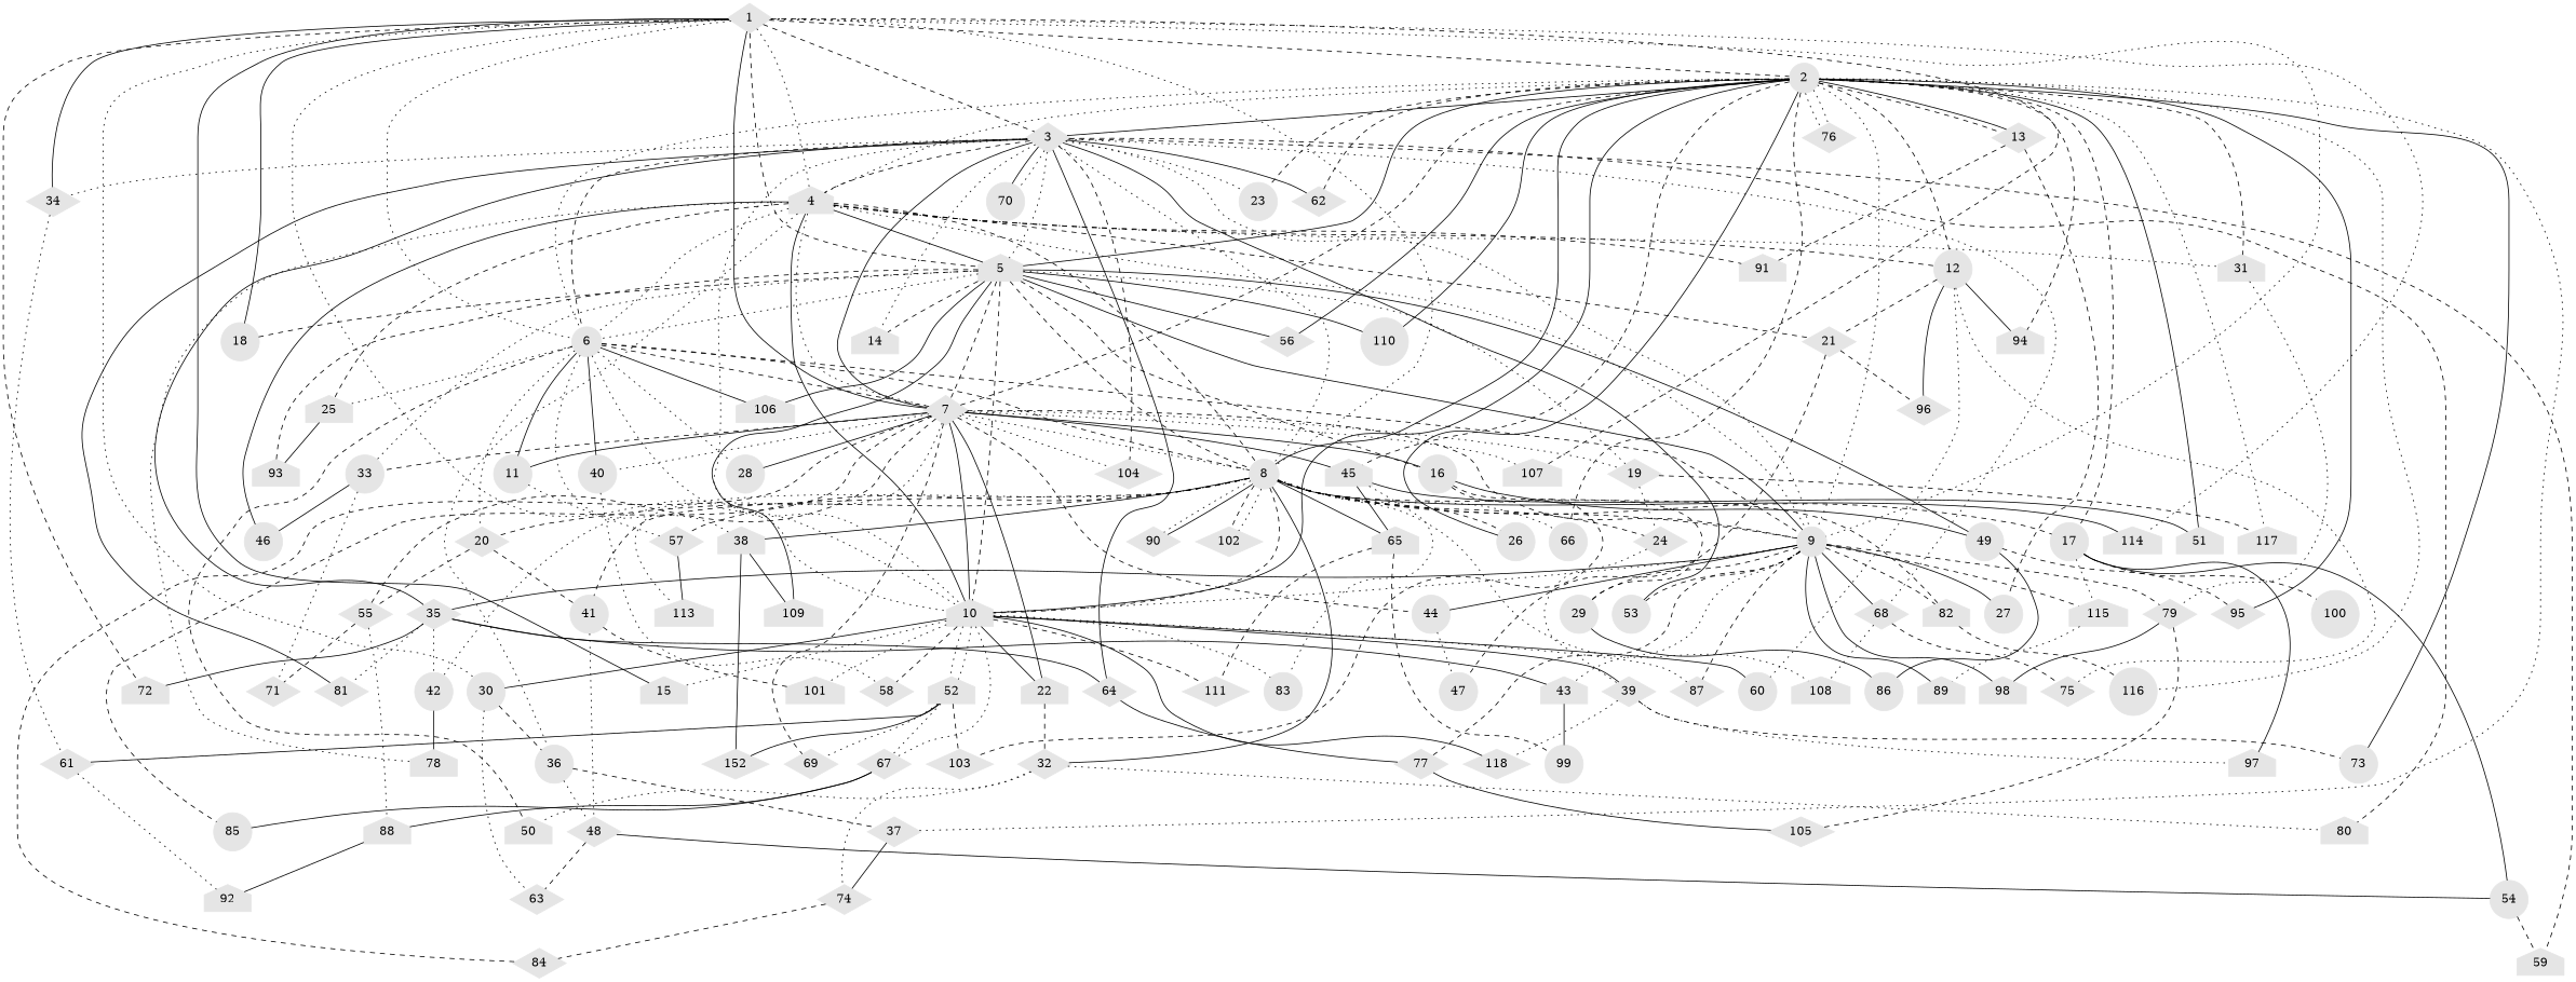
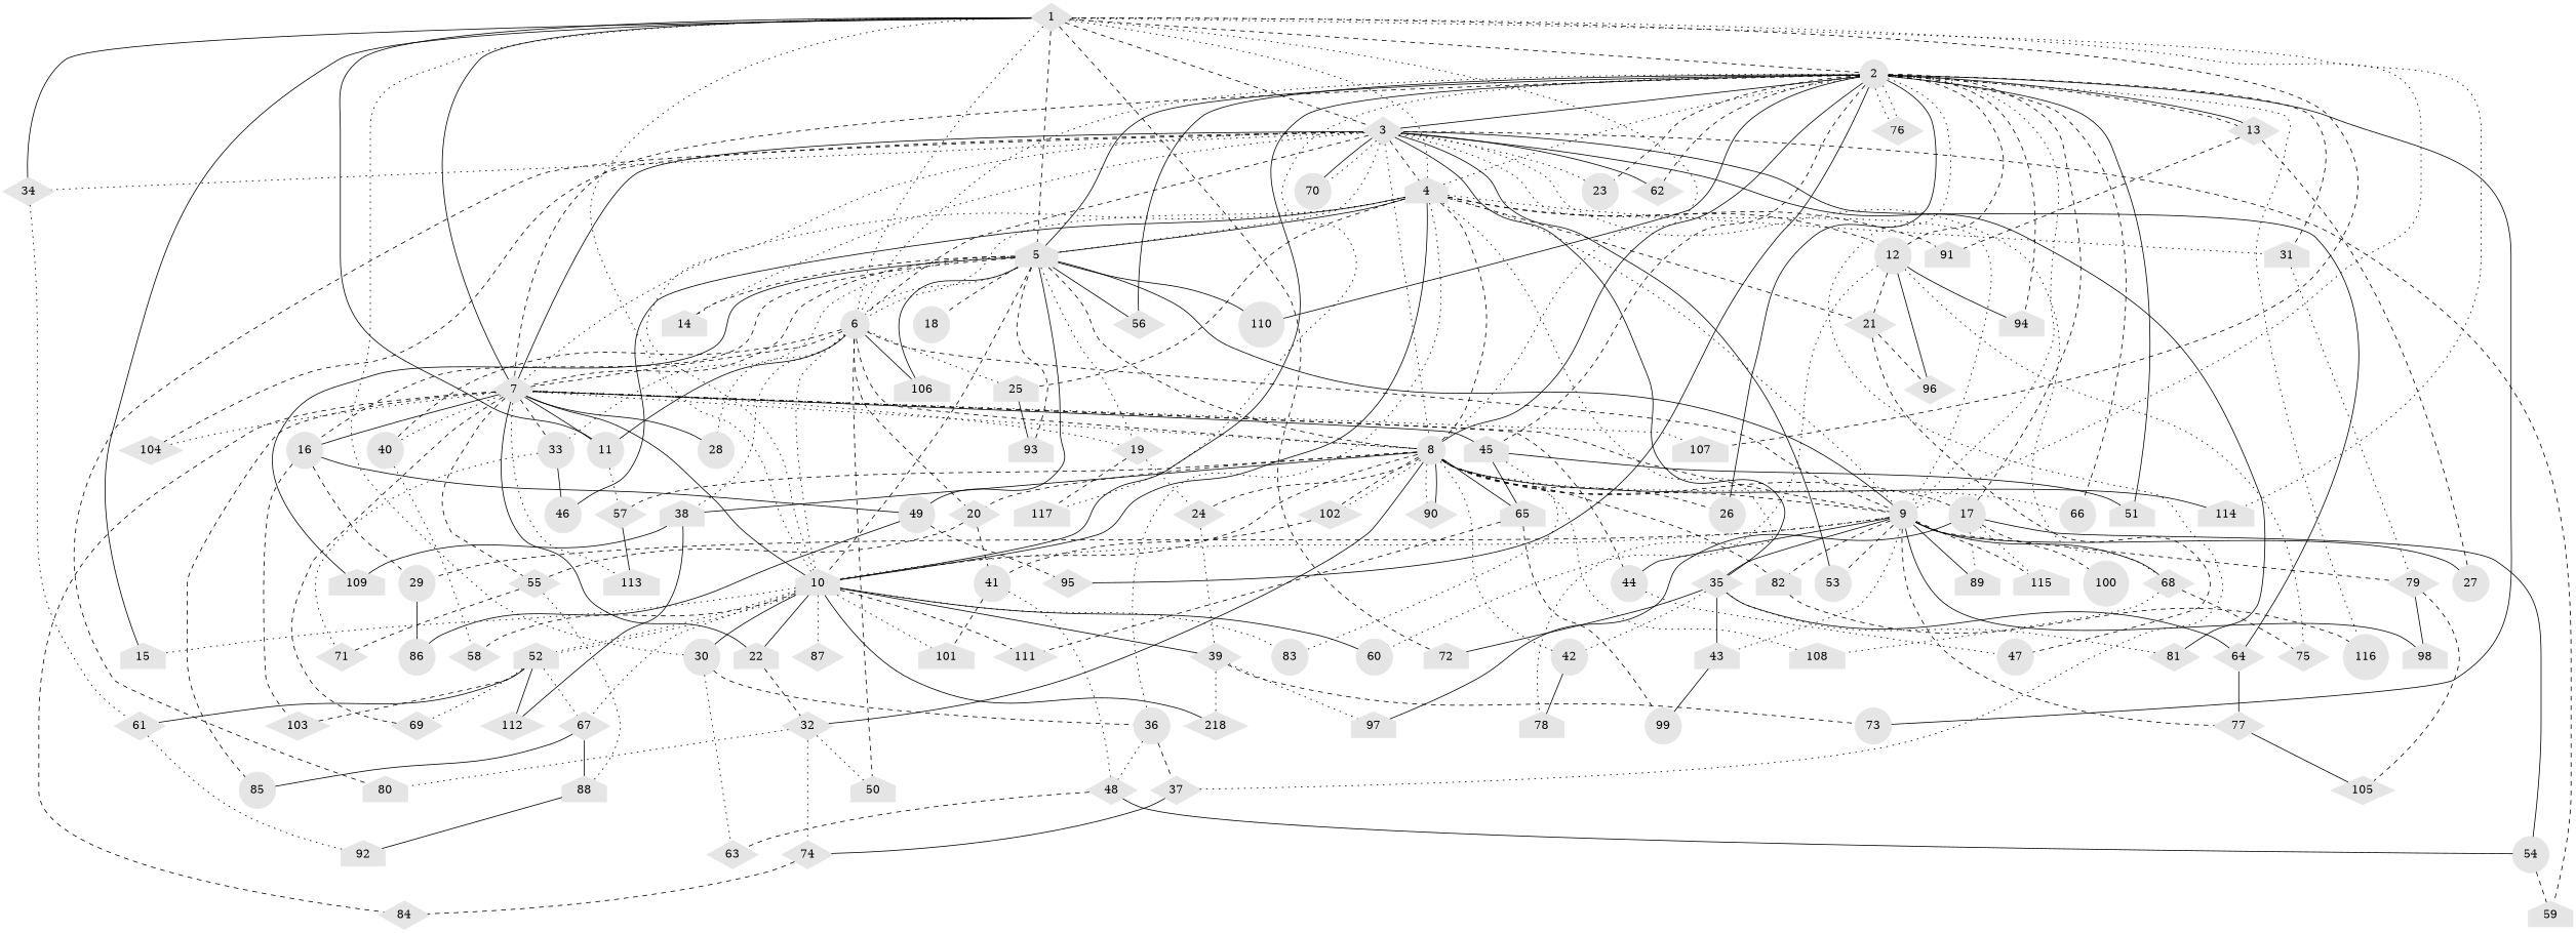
  graph {
    node [color=gray90 shape=diamond style=filled]
    edge [style=dashed]
    2 [shape=circle]
    1
    3
    4 [shape=house]
    5 [shape=house]
    6 [shape=circle]
    7
    8 [shape=circle]
    9 [shape=circle]
    10 [shape=house]
    15 [shape=house]
    18 [shape=circle]
    30 [shape=circle]
    34
    72 [shape=house]
    107 [shape=house]
    114 [shape=house]
    12 [shape=circle]
    13
    17 [shape=circle]
    23 [shape=circle]
    26 [shape=circle]
    31 [shape=house]
    37
    45 [shape=house]
    51 [shape=house]
    56
    62
    66 [shape=circle]
    73 [shape=circle]
    76
    94 [shape=house]
    95
    110 [shape=circle]
    116 [shape=circle]
    117 [shape=house]
    14 [shape=house]
    35
    53 [shape=circle]
    59 [shape=house]
    64
    68
    70 [shape=circle]
    80 [shape=house]
    81
    104
    21
    25 [shape=house]
    36 [shape=circle]
    46 [shape=circle]
    78 [shape=house]
    91 [shape=house]
    16 [shape=circle]
    19
    33 [shape=circle]
    49 [shape=circle]
    93 [shape=house]
    106 [shape=house]
    109 [shape=house]
    11 [shape=circle]
    20
    28 [shape=circle]
    38 [shape=house]
    40 [shape=circle]
    50 [shape=house]
    22 [shape=house]
    44 [shape=circle]
    55
    69
    84
    85 [shape=circle]
    113 [shape=house]
    24
    32
    41 [shape=circle]
    42 [shape=circle]
    57
    65 [shape=house]
    82 [shape=house]
    90
    102
    108 [shape=house]
    27 [shape=circle]
    29 [shape=circle]
    43 [shape=house]
    77
    79
    87
    89 [shape=house]
    98 [shape=house]
    115 [shape=house]
    39
    52 [shape=house]
    58
    60 [shape=circle]
    67
    83 [shape=circle]
    101 [shape=house]
    111
-   118
+   118 [label=218]
    63
    61
    75
    96
    100 [shape=circle]
    54 [shape=circle]
    97 [shape=house]
    74
    47 [shape=circle]
    48
    103
    71
    86 [shape=circle]
-   112 [label=152]
+   112
    88 [shape=house]
    99 [shape=circle]
    105
    92 [shape=house]
    2 -- 3 [style=solid]
    2 -- 4 [style=dotted]
    2 -- 5 [style=solid]
    2 -- 6 [style=dotted]
    2 -- 7
    2 -- 8 [style=solid]
    2 -- 9 [style=dotted]
    2 -- 10 [style=solid]
    2 -- 12
    2 -- 13
    2 -- 13 [style=solid]
    2 -- 17
    2 -- 23
    2 -- 26 [style=solid]
    2 -- 31
    2 -- 37 [style=dotted]
    2 -- 45
    2 -- 51 [style=solid]
    2 -- 56 [style=solid]
    2 -- 62
    2 -- 66
    2 -- 73 [style=solid]
    2 -- 76 [style=dotted]
    2 -- 76 [style=dotted]
    2 -- 94
    2 -- 95 [style=solid]
    2 -- 110 [style=solid]
    2 -- 116 [style=dotted]
    2 -- 117 [style=dotted]
    1 -- 2
    1 -- 3
    1 -- 4 [style=dotted]
    1 -- 5
    1 -- 6 [style=dotted]
    1 -- 7 [style=solid]
    1 -- 8 [style=dotted]
    1 -- 9 [style=dotted]
    1 -- 10 [style=dotted]
    1 -- 15 [style=solid]
-   1 -- 18 [style=solid]
+   1 -- 11 [style=solid]
    1 -- 30 [style=dotted]
    1 -- 34 [style=solid]
    1 -- 72
    1 -- 107
    1 -- 114 [style=dotted]
    3 -- 4
    3 -- 5 [style=dotted]
    3 -- 6
    3 -- 7 [style=solid]
    3 -- 8 [style=dotted]
    3 -- 9 [style=dotted]
    3 -- 10 [style=dotted]
    3 -- 34 [style=dotted]
    3 -- 23 [style=dotted]
    3 -- 62 [style=solid]
    3 -- 14 [style=dotted]
    3 -- 35 [style=solid]
    3 -- 53 [style=solid]
    3 -- 59
    3 -- 64 [style=solid]
    3 -- 68 [style=dotted]
    3 -- 70 [style=solid]
    3 -- 70 [style=dotted]
    3 -- 80
    3 -- 81 [style=solid]
    3 -- 104
    4 -- 5 [style=solid]
    4 -- 6 [style=dotted]
    4 -- 7 [style=dotted]
    4 -- 8
    4 -- 9 [style=dotted]
    4 -- 10 [style=solid]
    4 -- 12
    4 -- 31 [style=dotted]
    4 -- 21
    4 -- 25
    4 -- 36 [style=dotted]
    4 -- 46 [style=solid]
    4 -- 78 [style=dotted]
    4 -- 91
    5 -- 6 [style=dotted]
    5 -- 7
    5 -- 8
    5 -- 9 [style=solid]
    5 -- 10
    5 -- 18
    5 -- 56 [style=solid]
    5 -- 110 [style=solid]
    5 -- 14
    5 -- 16
    5 -- 19 [style=dotted]
    5 -- 33 [style=dotted]
    5 -- 49 [style=solid]
    5 -- 93
    5 -- 106 [style=solid]
    5 -- 109 [style=solid]
    6 -- 7
    6 -- 8
    6 -- 9
    6 -- 10 [style=dotted]
    6 -- 25 [style=dotted]
    6 -- 106 [style=solid]
    6 -- 11 [style=solid]
-   6 -- 20 [style=dotted]
+   6 -- 20
    6 -- 28 [style=dotted]
    6 -- 38 [style=dotted]
-   6 -- 40 [style=solid]
+   6 -- 40
    6 -- 50
    7 -- 8 [style=dotted]
    7 -- 9
    7 -- 10 [style=solid]
    7 -- 107 [style=dotted]
    7 -- 45 [style=solid]
    7 -- 104 [style=dotted]
    7 -- 16 [style=solid]
    7 -- 19 [style=dotted]
    7 -- 33
    7 -- 11 [style=solid]
    7 -- 28 [style=solid]
    7 -- 40 [style=dotted]
    7 -- 22 [style=solid]
    7 -- 44
    7 -- 55
    7 -- 69
    7 -- 84
    7 -- 85
    7 -- 113 [style=dotted]
    8 -- 9
    8 -- 10
    8 -- 114 [style=solid]
    8 -- 17
    8 -- 26
    8 -- 66 [style=dotted]
    8 -- 20
    8 -- 38 [style=solid]
    8 -- 24
    8 -- 32 [style=solid]
-   8 -- 41
+   102 -- 41
    8 -- 42 [style=dotted]
    8 -- 57
    8 -- 65 [style=solid]
    8 -- 82
    8 -- 90 [style=dotted]
    8 -- 90 [style=solid]
    8 -- 102
    8 -- 102 [style=dotted]
    8 -- 108 [style=dotted]
    9 -- 10 [style=dotted]
    9 -- 35 [style=solid]
    9 -- 53
    9 -- 68 [style=solid]
    9 -- 44 [style=solid]
    9 -- 82
    9 -- 27 [style=solid]
    9 -- 29
    9 -- 43 [style=dotted]
    9 -- 77
    9 -- 79
-   9 -- 87
    9 -- 89 [style=solid]
    9 -- 98 [style=solid]
    9 -- 115
    10 -- 15 [style=dotted]
    10 -- 30 [style=solid]
    10 -- 22 [style=solid]
    10 -- 87 [style=dotted]
    10 -- 39 [style=solid]
    10 -- 52 [style=dotted]
    10 -- 52 [style=dotted]
    10 -- 58
    10 -- 60 [style=solid]
    10 -- 67 [style=dotted]
    10 -- 83 [style=dotted]
    10 -- 101 [style=dotted]
    10 -- 111
    10 -- 118 [style=solid]
    30 -- 36
    30 -- 63 [style=dotted]
    34 -- 61 [style=dotted]
    12 -- 94 [style=solid]
    12 -- 21
    12 -- 60 [style=dotted]
    12 -- 75 [style=dotted]
    12 -- 96 [style=solid]
    13 -- 91
    13 -- 27
-   115 -- 89 [style=dotted]
+   17 -- 89 [style=dotted]
    17 -- 115 [style=dotted]
    17 -- 100
    17 -- 54 [style=solid]
    17 -- 97 [style=solid]
    31 -- 79 [style=dotted]
    37 -- 74 [style=solid]
    45 -- 51 [style=solid]
    45 -- 65 [style=solid]
    45 -- 83 [style=dotted]
    35 -- 72 [style=solid]
    35 -- 64 [style=solid]
    35 -- 81 [style=dotted]
    35 -- 42 [style=dotted]
    35 -- 43 [style=solid]
    64 -- 77 [style=solid]
    68 -- 108 [style=dotted]
    68 -- 75
    21 -- 96
    21 -- 47
    25 -- 93 [style=solid]
    36 -- 37
    36 -- 48 [style=dotted]
    16 -- 49 [style=solid]
    16 -- 29
    16 -- 103
    19 -- 117
    19 -- 24 [style=dotted]
    33 -- 46 [style=solid]
    33 -- 71 [style=dotted]
    49 -- 95
    49 -- 86 [style=solid]
    11 -- 57 [style=dotted]
    20 -- 55
    20 -- 41
    38 -- 109 [style=solid]
    38 -- 112 [style=solid]
    40 -- 58 [style=dotted]
    22 -- 32
    44 -- 47 [style=dotted]
    55 -- 71
    55 -- 88 [style=dotted]
    24 -- 39 [style=dotted]
    32 -- 80 [style=dotted]
    32 -- 50 [style=dotted]
    32 -- 74 [style=dotted]
    41 -- 101
    41 -- 48 [style=dotted]
    42 -- 78 [style=solid]
    57 -- 113 [style=solid]
    65 -- 111
    65 -- 99
    82 -- 116
    29 -- 86 [style=solid]
    43 -- 99 [style=solid]
    77 -- 105 [style=solid]
    79 -- 98 [style=solid]
    79 -- 105
    39 -- 73
    39 -- 118 [style=dotted]
    39 -- 97 [style=dotted]
    52 -- 69 [style=dotted]
    52 -- 67 [style=dotted]
    52 -- 61 [style=solid]
    52 -- 103
    52 -- 112 [style=solid]
    67 -- 85 [style=solid]
    67 -- 88 [style=solid]
    61 -- 92 [style=dotted]
    54 -- 59
    74 -- 84
    48 -- 63
    48 -- 54 [style=solid]
    88 -- 92 [style=solid]
  }
